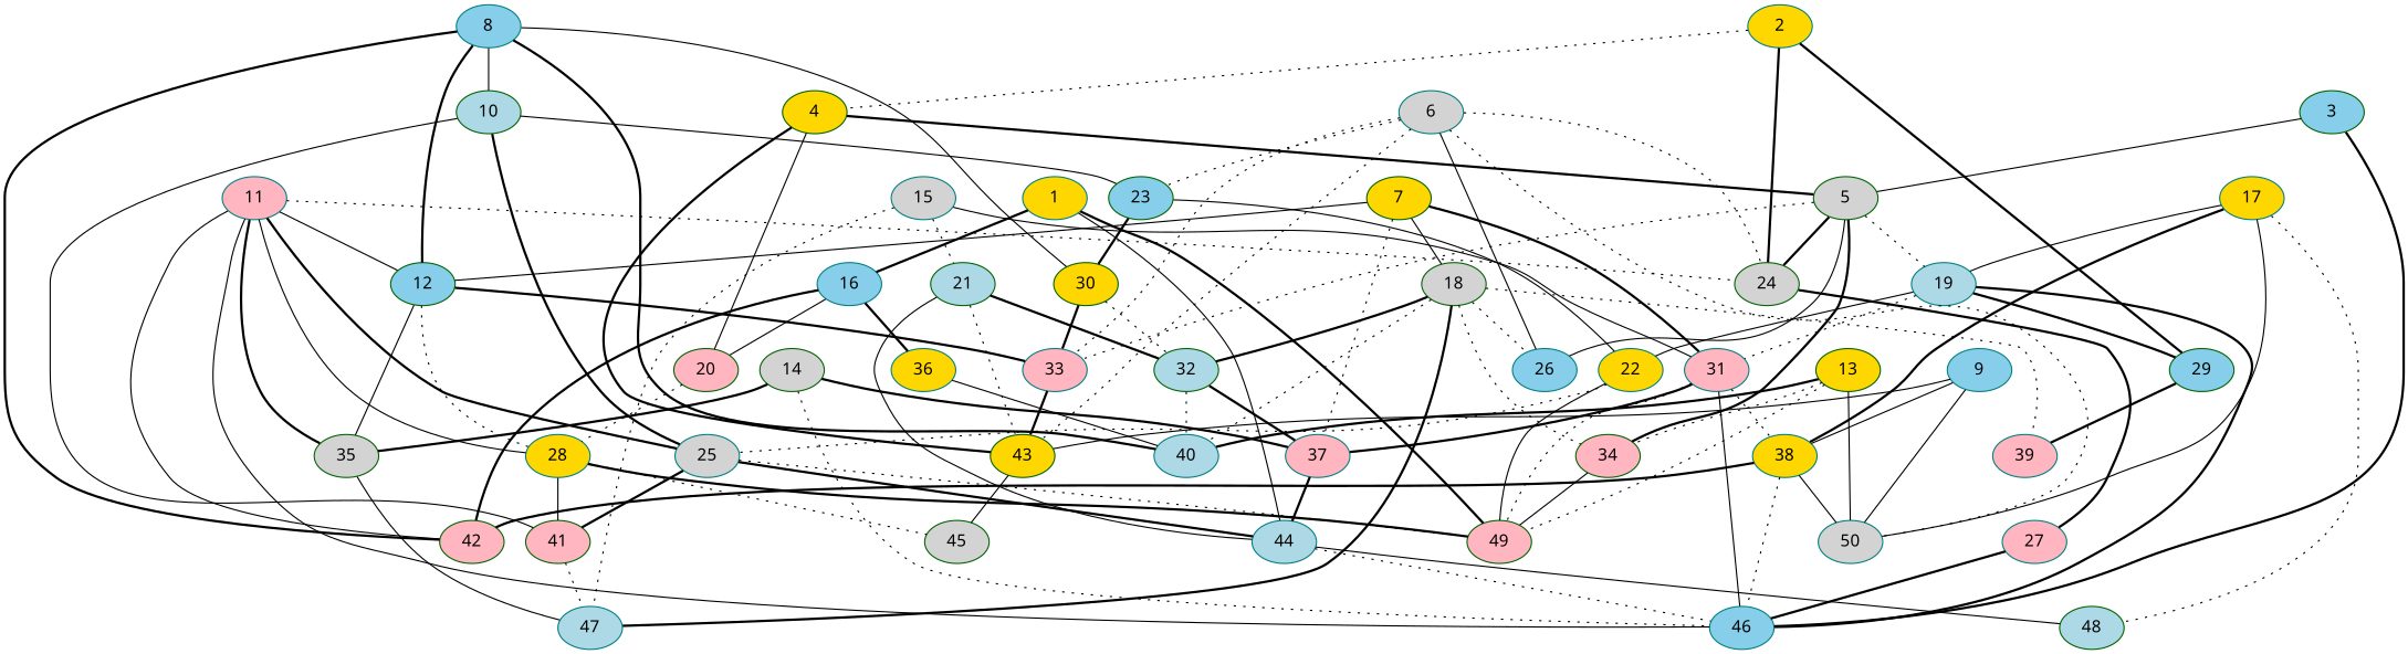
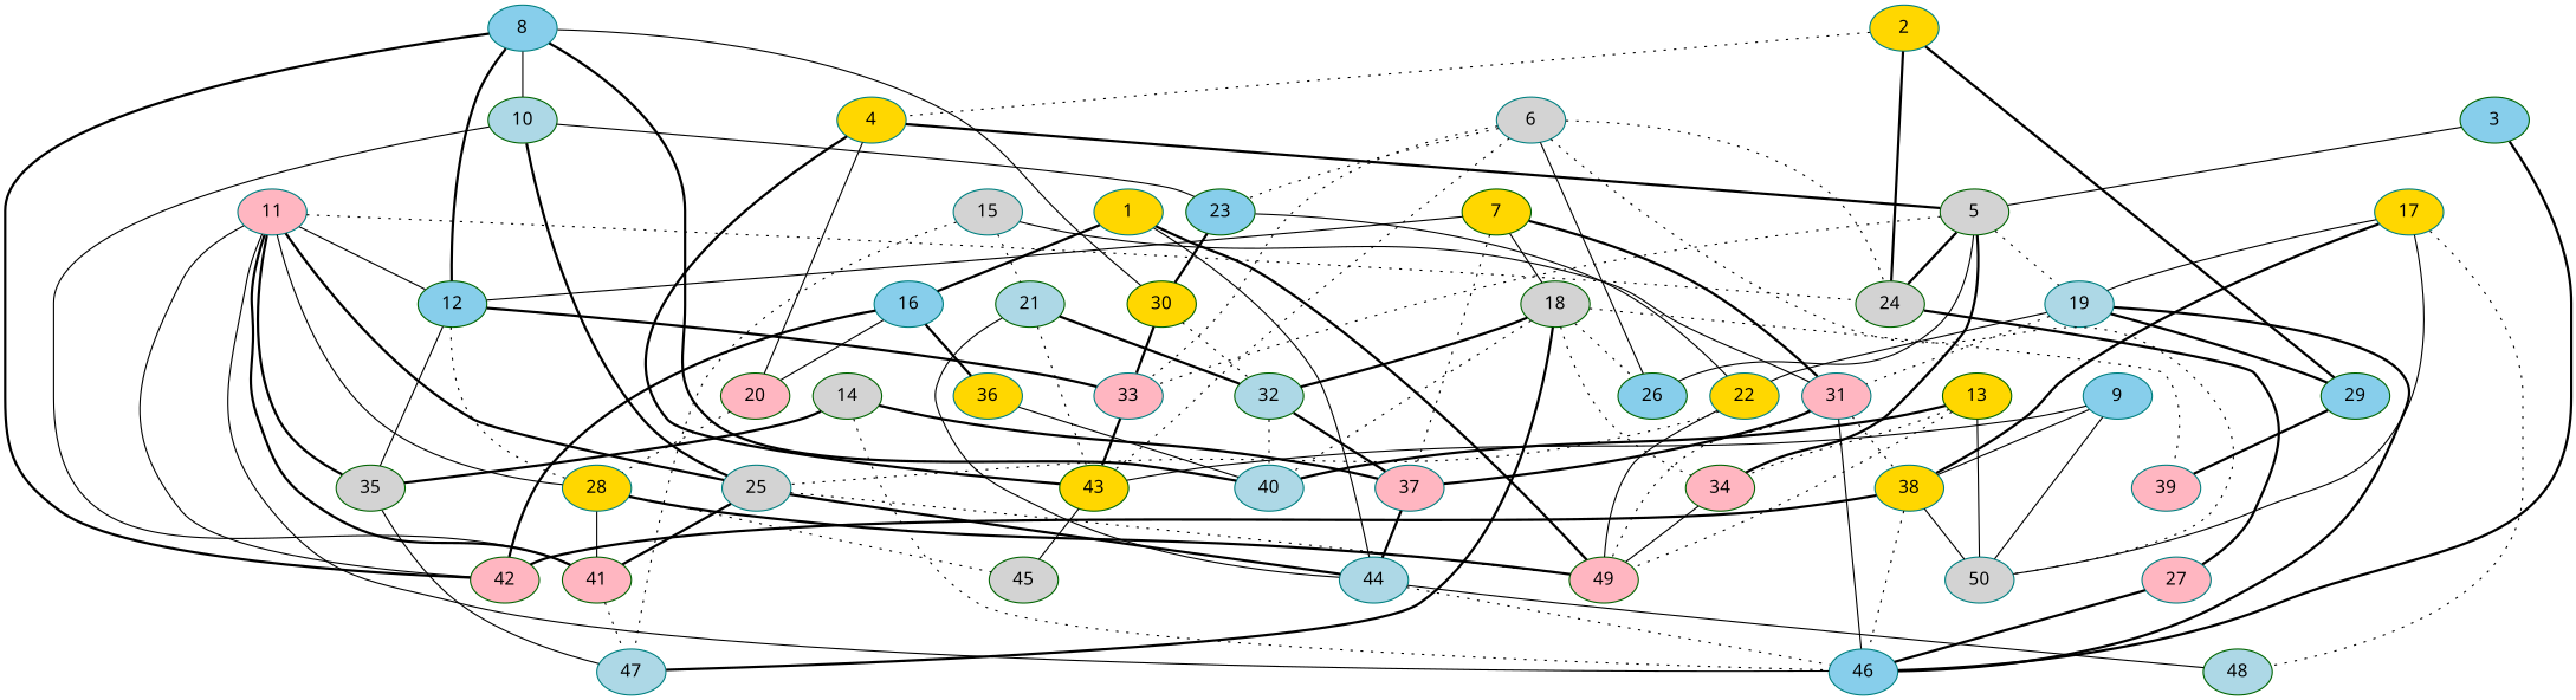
  graph {
    fontname="Noto Sans"
    node [color=teal fillcolor=gold fontname="Noto Sans" style=filled]
    edge [fontname="Noto Sans" style=bold weight=1.0]
    16 [fillcolor=skyblue]
    1
    44 [fillcolor=lightblue]
    49 [color=darkgreen fillcolor=lightpink]
    20 [color=darkgreen fillcolor=lightpink]
    42 [color=darkgreen fillcolor=lightpink]
    36
    46 [fillcolor=skyblue]
    48 [color=darkgreen fillcolor=lightblue]
-   4 [color=darkgreen]
+   4
    2
    24 [color=darkgreen fillcolor=lightgrey]
    29 [color=darkgreen fillcolor=skyblue]
    5 [color=darkgreen fillcolor=lightgrey]
    43 [color=darkgreen]
    27 [fillcolor=lightpink]
    39 [fillcolor=lightpink]
    3 [color=darkgreen fillcolor=skyblue]
    19 [fillcolor=lightblue]
-   26 [fillcolor=skyblue]
+   26 [color=darkgreen fillcolor=skyblue]
    33 [fillcolor=lightpink]
    34 [color=darkgreen fillcolor=lightpink]
    28
    45 [color=darkgreen fillcolor=lightgrey]
    31 [fillcolor=lightpink]
    22
    6 [fillcolor=lightgrey]
    23 [color=darkgreen fillcolor=skyblue]
    50 [fillcolor=lightgrey]
    30 [color=darkgreen]
    7 [color=darkgreen]
    12 [color=darkgreen fillcolor=skyblue]
    18 [color=darkgreen fillcolor=lightgrey]
    37 [fillcolor=lightpink]
    35 [color=darkgreen fillcolor=lightgrey]
    40 [fillcolor=lightblue]
    47 [fillcolor=lightblue]
    32 [color=darkgreen fillcolor=lightblue]
    38
    8 [fillcolor=skyblue]
    10 [color=darkgreen fillcolor=lightblue]
    25 [fillcolor=lightgrey]
    41 [color=darkgreen fillcolor=lightpink]
    9 [fillcolor=skyblue]
    11 [fillcolor=lightpink]
    13 [color=darkgreen]
    14 [color=darkgreen fillcolor=lightgrey]
    15 [fillcolor=lightgrey]
    21 [color=darkgreen fillcolor=lightblue]
    17
    16 -- 20 [style=solid]
    16 -- 42
    16 -- 36
    1 -- 16
    1 -- 44 [style=solid]
    1 -- 49
    44 -- 46 [style=dotted]
    44 -- 48 [style=solid]
    20 -- 28 [style=dotted]
    36 -- 40 [style=solid]
    4 -- 20 [style=solid]
    4 -- 5
    4 -- 43
    2 -- 4 [style=dotted]
    2 -- 24
    2 -- 29
    24 -- 27
    29 -- 39
    5 -- 24
    5 -- 19 [style=dotted]
    5 -- 26 [style=solid]
    5 -- 33 [style=dotted weight=2.0]
    5 -- 34
    43 -- 45 [style=solid]
    27 -- 46
    3 -- 46
    3 -- 5 [style=solid]
    19 -- 46
    19 -- 29 [weight=2.0]
    19 -- 31 [style=dotted]
    19 -- 22 [style=solid]
    33 -- 43
    34 -- 49 [style=solid]
    28 -- 49
    28 -- 45 [style=dotted]
    28 -- 41 [style=solid]
    31 -- 49 [style=dotted]
    31 -- 46 [style=solid]
    31 -- 37
    31 -- 38 [style=dotted weight=2.0]
    22 -- 49 [style=solid]
    22 -- 25 [style=dotted]
    6 -- 24 [style=dotted]
    6 -- 43 [style=dotted]
    6 -- 26 [style=solid]
    6 -- 33 [style=dotted]
    6 -- 23 [style=dotted]
    6 -- 50 [style=dotted]
    23 -- 22 [style=solid]
    23 -- 30
    30 -- 33
    30 -- 32 [style=dotted]
    7 -- 31
    7 -- 12 [style=solid]
    7 -- 18 [style=solid]
    7 -- 37 [style=dotted]
    12 -- 33 [weight=2.0]
    12 -- 28 [style=dotted]
    12 -- 35 [style=solid]
    18 -- 39 [style=dotted]
    18 -- 26 [style=dotted]
    18 -- 34 [style=dotted]
    18 -- 40 [style=dotted]
    18 -- 47
    18 -- 32
    37 -- 44
    35 -- 47 [style=solid]
    32 -- 37 [weight=2.0]
    32 -- 40 [style=dotted]
    38 -- 42 [weight=2.0]
    38 -- 46 [style=dotted]
    38 -- 50 [style=solid weight=2.0]
    8 -- 42
    8 -- 30 [style=solid]
    8 -- 12
    8 -- 40
    8 -- 10 [style=solid]
    10 -- 23 [style=solid]
    10 -- 25
    10 -- 41 [style=solid]
    25 -- 44
    25 -- 49 [style=dotted]
    25 -- 41
    41 -- 47 [style=dotted]
    9 -- 43 [style=solid]
    9 -- 50 [style=solid]
    9 -- 38 [style=solid]
    11 -- 42 [style=solid]
    11 -- 46 [style=solid]
    11 -- 24 [style=dotted]
    11 -- 28 [style=solid]
    11 -- 12 [style=solid]
    11 -- 35
    11 -- 25
+   11 -- 41
    13 -- 49 [style=dotted]
    13 -- 34 [style=dotted]
    13 -- 50 [style=solid weight=2.0]
    13 -- 40
    14 -- 46 [style=dotted]
    14 -- 37 [weight=2.0]
    14 -- 35
    15 -- 31 [style=solid]
    15 -- 47 [style=dotted]
    15 -- 21 [style=dotted]
    21 -- 44 [style=solid]
    21 -- 43 [style=dotted]
    21 -- 32
    17 -- 48 [style=dotted]
    17 -- 19 [style=solid]
    17 -- 50 [style=solid]
    17 -- 38
  }
